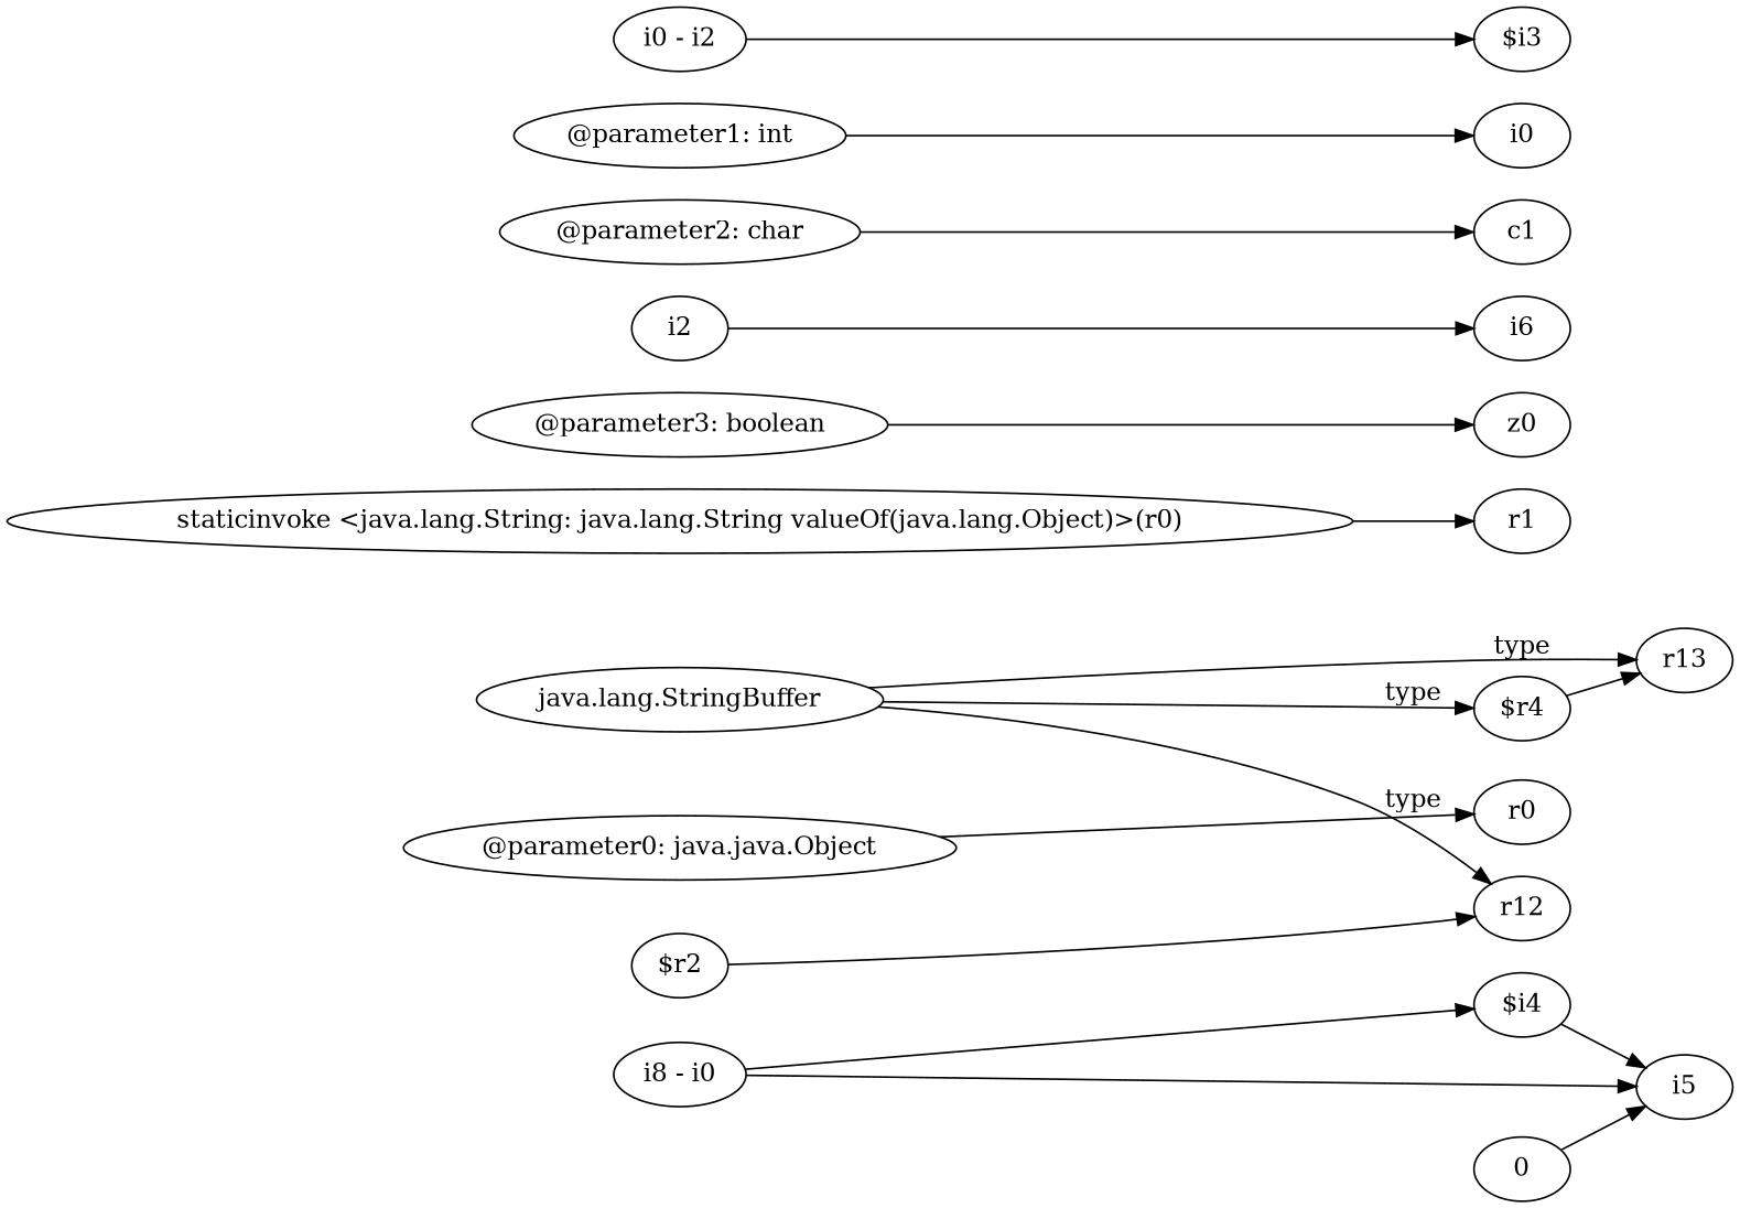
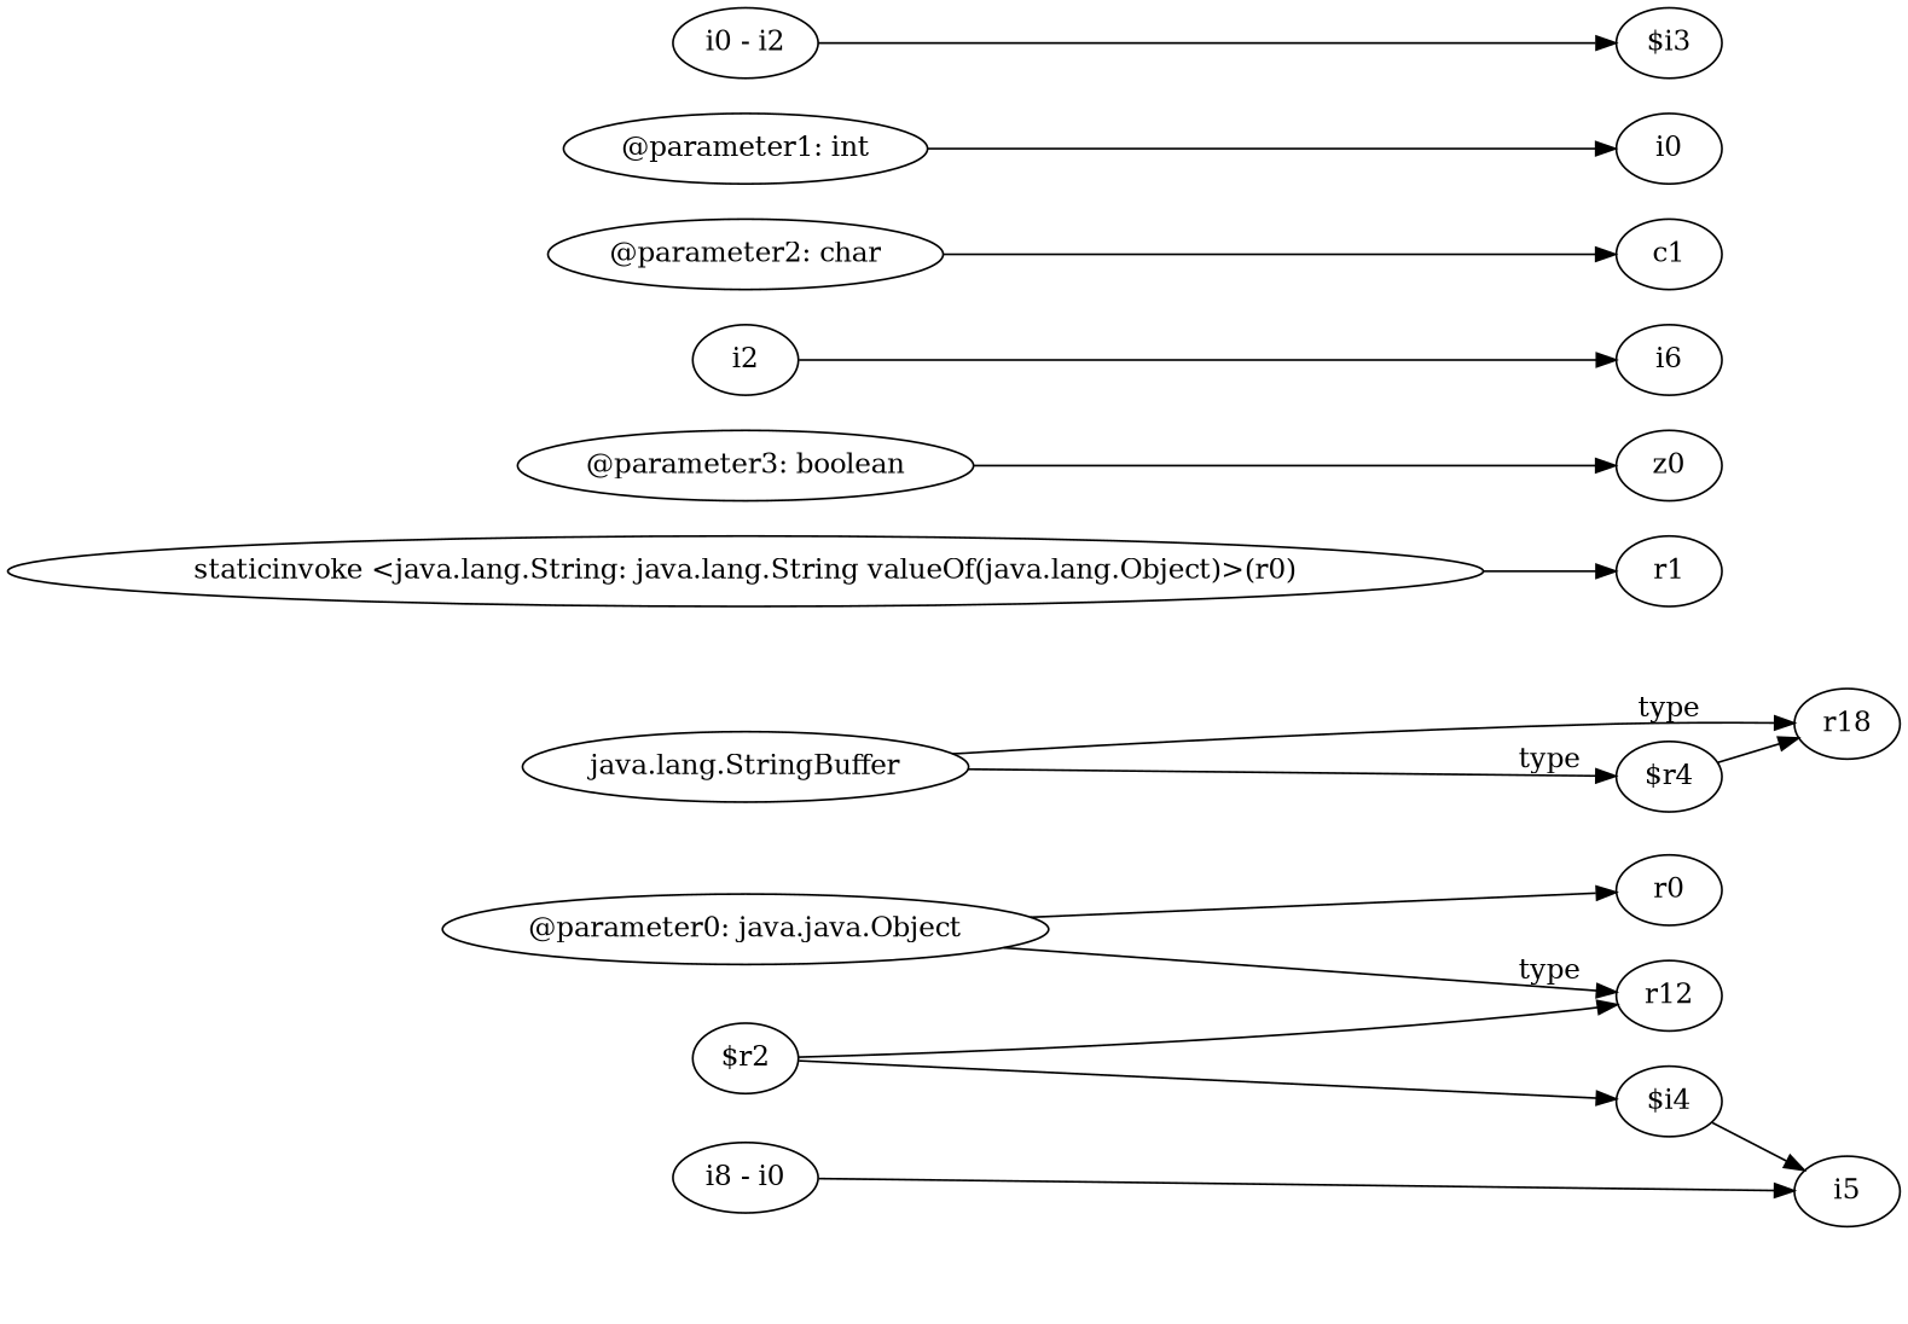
  digraph {
    rankdir=LR
    n1 [label="java.lang.StringBuffer"]
-   n2 [label=r13]
+   n2 [label=r18]
    n3 [label="$r4"]
    n4 [label=r12]
    n5 [label="$r2"]
-   n6 [label=0]
    n7 [label=i5]
    n8 [label="$i4"]
    n9 [label="staticinvoke <java.lang.String: java.lang.String valueOf(java.lang.Object)>(r0)"]
    n10 [label=r1]
    n11 [label="i8 - i0"]
    n12 [label="@parameter0: java.java.Object"]
    n13 [label=r0]
    n14 [label="@parameter3: boolean"]
    n15 [label=z0]
    n16 [label=i2]
    n17 [label=i6]
    n18 [label="@parameter2: char"]
    n19 [label=c1]
    n20 [label="@parameter1: int"]
    n21 [label=i0]
    n22 [label="i0 - i2"]
    n23 [label="$i3"]
    n1 -> n2 [label=type]
    n1 -> n3 [label=type]
-   n1 -> n4 [label=type]
+   n12 -> n4 [label=type]
    n3 -> n2
    n5 -> n4
-   n6 -> n7
    n8 -> n7
    n9 -> n10
    n11 -> n7
-   n11 -> n8
+   n5 -> n8
    n12 -> n13
    n14 -> n15
    n16 -> n17
    n18 -> n19
    n20 -> n21
    n22 -> n23
  }
